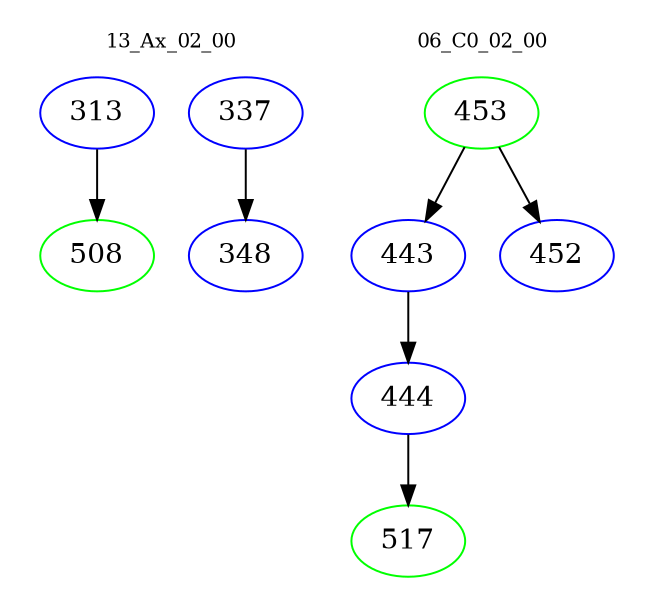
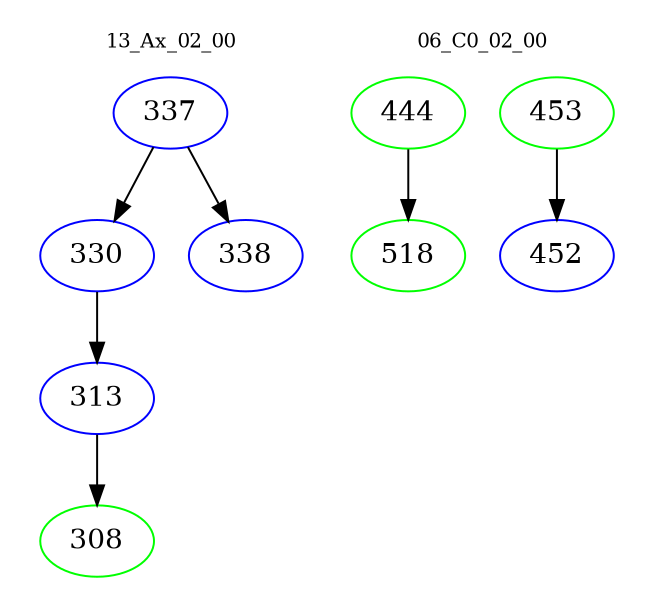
  digraph {
    node [color=blue]
    edge [color=black]
    n1 [label=337]
-   n3 [label=348]
+   n2 [label=330]
+   n3 [label=338]
    n4 [label=313]
-   n5 [color=green label=508]
+   n5 [color=green label=308]
    n6 [color=green label=453]
-   n7 [label=443]
    n8 [label=452]
-   n9 [label=444]
-   n10 [color=green label=517]
+   n9 [color=green label=444]
+   n10 [color=green label=518]
    subgraph cluster_1 {
      color=white
      fontsize=10
      label="13_Ax_02_00"
      n1
+     n2
      n3
      n4
      n5
    }
    subgraph cluster_2 {
      color=white
      fontsize=10
      label="06_C0_02_00"
      n6
-     n7
      n8
      n9
      n10
    }
+   n1 -> n2
    n1 -> n3
+   n2 -> n4
    n4 -> n5
-   n6 -> n7
    n6 -> n8
-   n7 -> n9
    n9 -> n10
  }
